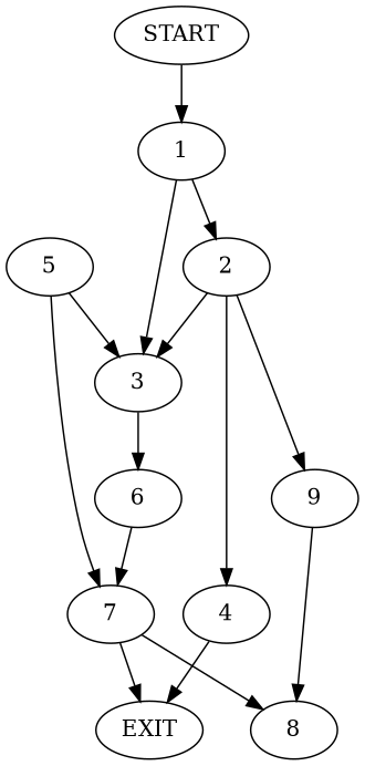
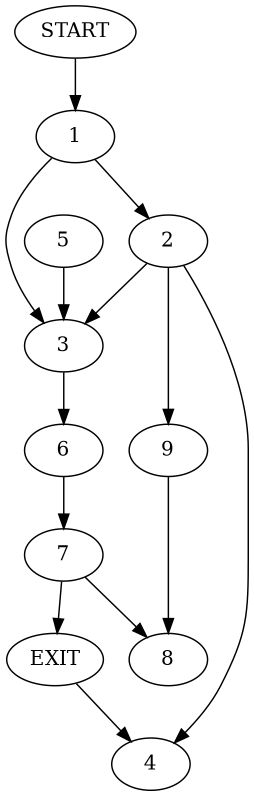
  digraph {
    n1 [label=START]
    1
    2
    3
    9
    8
    n7 [label=EXIT]
    4
    6
    5
    7
    n1 -> 1
    1 -> 2
    1 -> 3
    2 -> 3
    2 -> 9
    2 -> 4
    3 -> 6
    9 -> 8
-   4 -> n7
+   n7 -> 4
    6 -> 7
    5 -> 3
-   5 -> 7
    7 -> 8
    7 -> n7
  }
